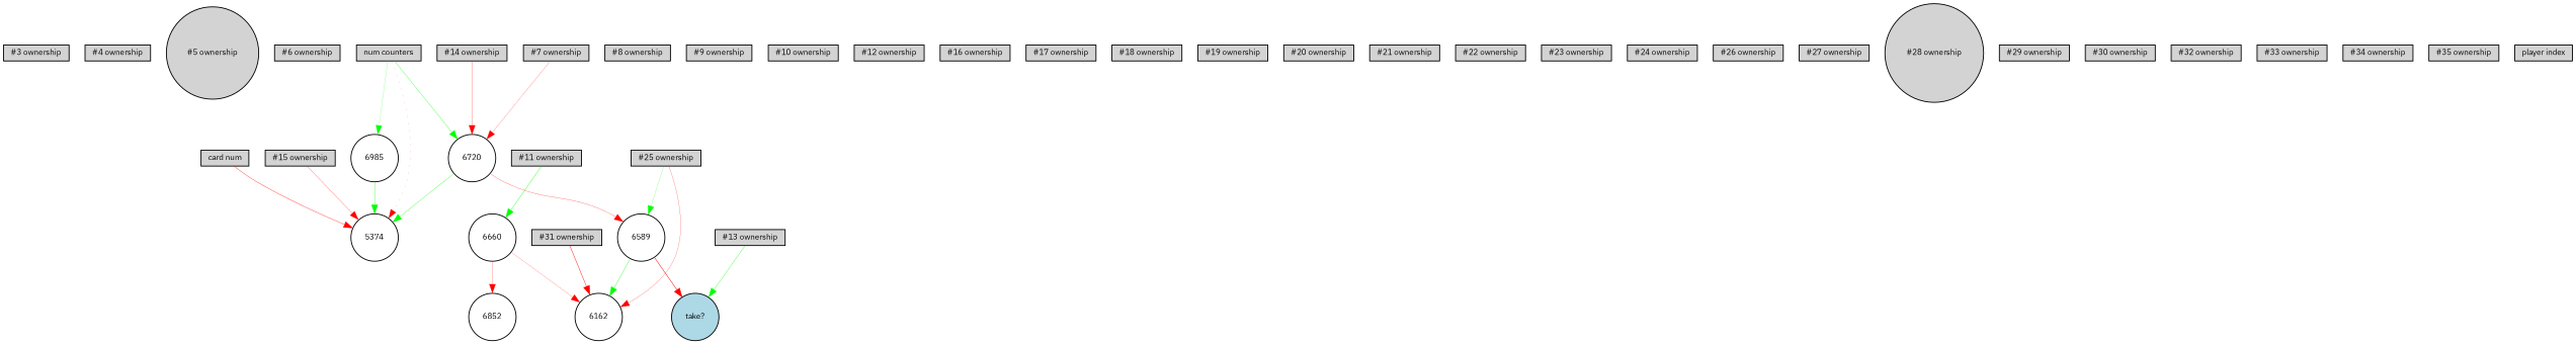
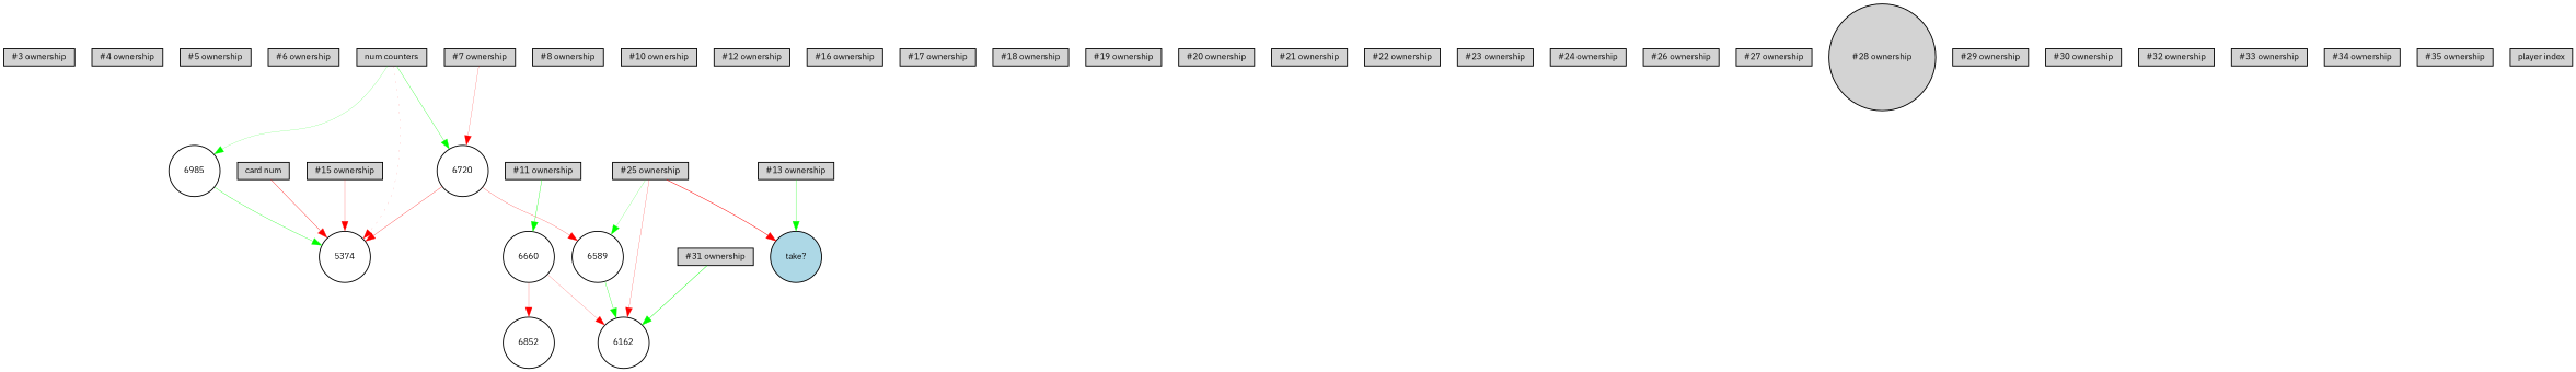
  digraph {
    fontname="IBM Plex Sans"
    node [fillcolor=lightgray fontname="IBM Plex Sans" fontsize=9 shape=box style=filled]
    edge [color=red fontname="IBM Plex Sans" style=solid]
    "#3 ownership" [height=0.2 width=0.2]
    "#4 ownership" [height=0.2 width=0.2]
-   "#5 ownership" [height=0.2 shape=circle width=0.2]
+   "#5 ownership" [height=0.2 width=0.2]
    "#6 ownership" [height=0.2 width=0.2]
    "#7 ownership" [height=0.2 width=0.2]
    6720 [fillcolor=white height=0.2 shape=circle width=0.2]
    5374 [fillcolor=white height=0.2 shape=circle width=0.2]
    6589 [fillcolor=white height=0.2 shape=circle width=0.2]
    "#8 ownership" [height=0.2 width=0.2]
-   "#9 ownership" [height=0.2 width=0.2]
    "#10 ownership" [height=0.2 width=0.2]
    "#11 ownership" [height=0.2 width=0.2]
    6660 [fillcolor=white height=0.2 shape=circle width=0.2]
    6162 [fillcolor=white height=0.2 shape=circle width=0.2]
    6852 [fillcolor=white height=0.2 shape=circle width=0.2]
    "#12 ownership" [height=0.2 width=0.2]
    "#13 ownership" [height=0.2 width=0.2]
    "take?" [fillcolor=lightblue height=0.2 shape=circle width=0.2]
-   "#14 ownership" [height=0.2 width=0.2]
    "#15 ownership" [height=0.2 width=0.2]
    "#16 ownership" [height=0.2 width=0.2]
    "#17 ownership" [height=0.2 width=0.2]
    "#18 ownership" [height=0.2 width=0.2]
    "#19 ownership" [height=0.2 width=0.2]
    "#20 ownership" [height=0.2 width=0.2]
    "#21 ownership" [height=0.2 width=0.2]
    "#22 ownership" [height=0.2 width=0.2]
    "#23 ownership" [height=0.2 width=0.2]
    "#24 ownership" [height=0.2 width=0.2]
    "#25 ownership" [height=0.2 width=0.2]
    "#26 ownership" [height=0.2 width=0.2]
    "#27 ownership" [height=0.2 width=0.2]
    "#28 ownership" [height=0.2 shape=circle width=0.2]
    "#29 ownership" [height=0.2 width=0.2]
    "#30 ownership" [height=0.2 width=0.2]
    "#31 ownership" [height=0.2 width=0.2]
    "#32 ownership" [height=0.2 width=0.2]
    "#33 ownership" [height=0.2 width=0.2]
    "#34 ownership" [height=0.2 width=0.2]
    "#35 ownership" [height=0.2 width=0.2]
    n41 [height=0.2 label="card num" width=0.2]
    "num counters" [height=0.2 width=0.2]
    6985 [fillcolor=white height=0.2 shape=circle width=0.2]
    "player index" [height=0.2 width=0.2]
    "#7 ownership" -> 6720 [penwidth=0.1969164982095662]
-   6720 -> 5374 [color=green penwidth=0.32352958010724]
+   6720 -> 5374 [penwidth=0.32352958010724]
    6720 -> 6589 [penwidth=0.25418915842557555]
    6589 -> 6162 [color=green penwidth=0.3489146171109755]
-   6589 -> "take?" [penwidth=0.5358945473868179]
+   "#25 ownership" -> "take?" [penwidth=0.5358945473868179]
    "#11 ownership" -> 6660 [color=green penwidth=0.3794040855258153]
    6660 -> 6162 [penwidth=0.18380808800449097]
    6660 -> 6852 [penwidth=0.23221467418723094]
    "#13 ownership" -> "take?" [color=green penwidth=0.3341073278359533]
-   "#14 ownership" -> 6720 [penwidth=0.2668170037902855]
    "#15 ownership" -> 5374 [penwidth=0.2405974275985639]
    "#25 ownership" -> 6589 [color=green penwidth=0.20147685839458296]
    "#25 ownership" -> 6162 [penwidth=0.2176074072356684]
-   "#31 ownership" -> 6162 [penwidth=0.45906700891410834]
+   "#31 ownership" -> 6162 [color=green penwidth=0.45906700891410834]
    n41 -> 5374 [penwidth=0.36681851282820954]
    "num counters" -> 6720 [color=green penwidth=0.3269286748435294]
    "num counters" -> 5374 [penwidth=0.10645220039165777 style=dotted]
    "num counters" -> 6985 [color=green penwidth=0.1832431927350533]
    6985 -> 5374 [color=green penwidth=0.3558762933376468]
  }
